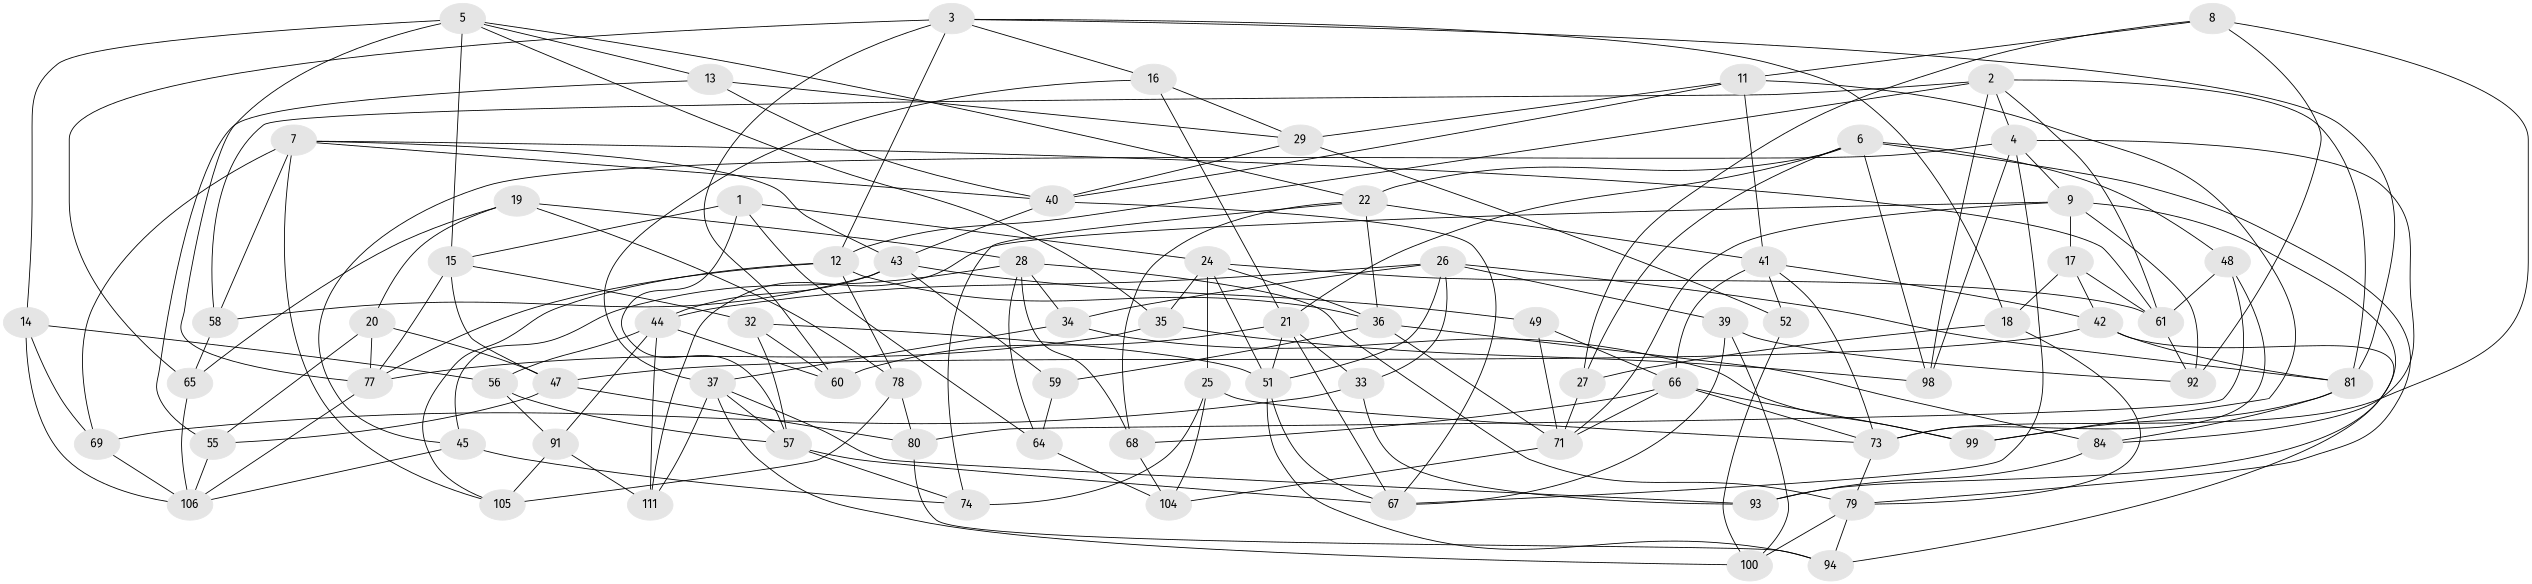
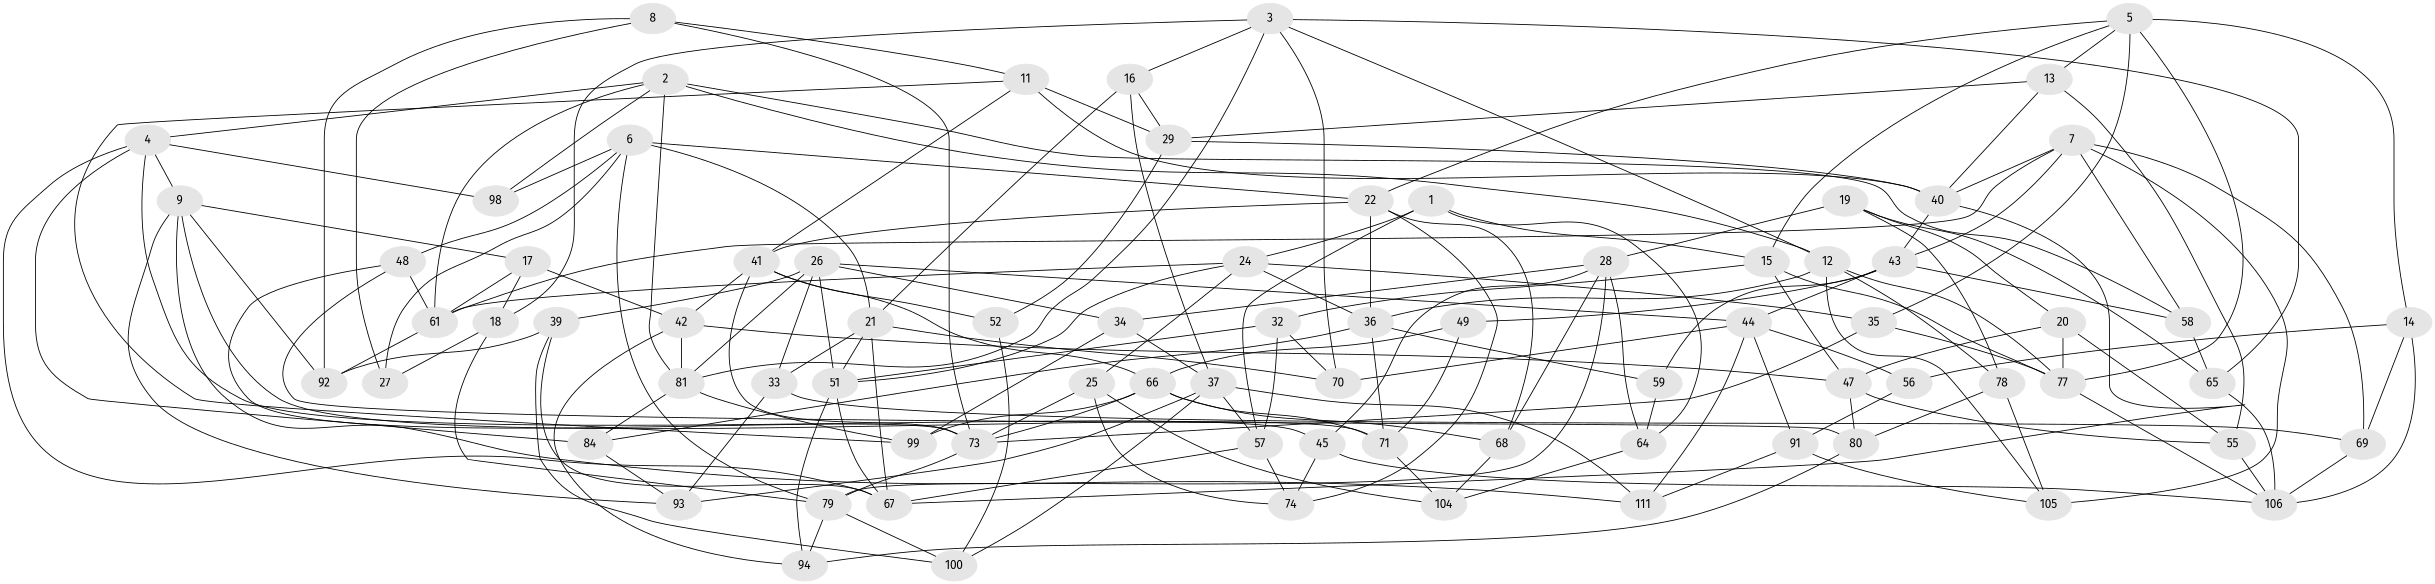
  graph {
    fontname="Fira Sans"
    node [color=gray90 fontname="Fira Sans" style=filled]
    edge [fontname="Fira Sans"]
    15 [super="+76"]
    77 [super="+82"]
    32
    47 [super="+109"]
    1
    24 [super="+38"]
    57 [super="+85"]
    64
    61 [super="+62"]
    35
    36 [super="+101"]
    51 [super="+54"]
    25
    67 [super="+87"]
    74
    104
    2 [super="+103"]
    4 [super="+72"]
    12 [super="+107"]
    58
    81 [super="+95"]
    98
    9 [super="+30"]
    45
    84
    105
    78
    65
    92
    99
    3 [super="+10"]
    16
    18
-   60
+   60 [label=70]
    21 [super="+110"]
    29 [super="+50"]
    37 [super="+112"]
    27
    79 [super="+88"]
    106 [super="+108"]
    17
    71 [super="+86"]
    93
    111
    5 [super="+63"]
    13
    14
    22 [super="+96"]
    40 [super="+53"]
    55
    69
    56
    41 [super="+102"]
    68
    6 [super="+23"]
    48
    33
    73 [super="+83"]
    80
    100
    94
    7 [super="+89"]
    43 [super="+75"]
    44 [super="+46"]
    59
    49
    8
    11
    42 [super="+70"]
    52
    66 [super="+97"]
    91
    19
    20
    28 [super="+90"]
    34
    26 [super="+31"]
    39
    15 -- 77
    15 -- 32
    15 -- 47 [weight=2]
    77 -- 106
    32 -- 57
    32 -- 51
    32 -- 60
    47 -- 55
    47 -- 80
    1 -- 15
    1 -- 24
    1 -- 57
    1 -- 64
    24 -- 61
    24 -- 35
    24 -- 36
    24 -- 51
    24 -- 25
    57 -- 67
    57 -- 74
    64 -- 104
    61 -- 92
    35 -- 77
-   35 -- 98
+   35 -- 73
    36 -- 84
    36 -- 71
    36 -- 59
    51 -- 67
    51 -- 94
    25 -- 74
    25 -- 104
    25 -- 73
    2 -- 61
    2 -- 4
    2 -- 12
    2 -- 58
    2 -- 81
    2 -- 98
    4 -- 67
    4 -- 98
    4 -- 9
    4 -- 45
    4 -- 84
    12 -- 77
    12 -- 36
    12 -- 105
    12 -- 78
    58 -- 65
    81 -- 84
    81 -- 99
    9 -- 92
    9 -- 17
    9 -- 71
    9 -- 93
    9 -- 111
    45 -- 74
    45 -- 106
    84 -- 93
    78 -- 105
    78 -- 80
    65 -- 106
    3 -- 12
    3 -- 81
    3 -- 65
    3 -- 16
    3 -- 18
    3 -- 60
    16 -- 21
    16 -- 29
    16 -- 37
    18 -- 27
    18 -- 79
    21 -- 51
    21 -- 67
    21 -- 60
    21 -- 33
    29 -- 40
    29 -- 52
    37 -- 57
    37 -- 93
    37 -- 111
    37 -- 100
-   27 -- 71
    79 -- 100
    79 -- 94
    17 -- 61
    17 -- 18
    17 -- 42
    71 -- 104
    5 -- 15
    5 -- 77
    5 -- 35
    5 -- 13
    5 -- 14
    5 -- 22
    13 -- 29
    13 -- 40
    13 -- 55
    14 -- 106
    14 -- 69
    14 -- 56
    22 -- 36
    22 -- 74
    22 -- 41
    22 -- 68
    40 -- 67
    40 -- 43
    55 -- 106
    69 -- 106
-   56 -- 57
    56 -- 91
    41 -- 73
    41 -- 42
    41 -- 52
    41 -- 66
    68 -- 104
    6 -- 98
    6 -- 21
    6 -- 27
    6 -- 79
    6 -- 22
    6 -- 48
    48 -- 61
    48 -- 73
    48 -- 80
    33 -- 93
    33 -- 69
    73 -- 79
    80 -- 94
    7 -- 61
    7 -- 58
    7 -- 105
    7 -- 40
    7 -- 69
    7 -- 43
    43 -- 58
    43 -- 44
    43 -- 59
    43 -- 49
    44 -- 60
    44 -- 111
    44 -- 56
    44 -- 91
    59 -- 64
    49 -- 71
    49 -- 66
    8 -- 92
    8 -- 27
    8 -- 73
    8 -- 11
    11 -- 99
    11 -- 29
    11 -- 40
    11 -- 41
    42 -- 47
    42 -- 81
    42 -- 94
    52 -- 100
    66 -- 99
    66 -- 71
    66 -- 68
    66 -- 73
    91 -- 105
    91 -- 111
    19 -- 78
    19 -- 65
    19 -- 20
    19 -- 28
    20 -- 77
    20 -- 47
    20 -- 55
    28 -- 64
    28 -- 45
    28 -- 79
    28 -- 68
    28 -- 34
    34 -- 99
    34 -- 37
    26 -- 51
    26 -- 81
    26 -- 33
    26 -- 44
    26 -- 34
    26 -- 39
    39 -- 67
    39 -- 92
    39 -- 100
  }
